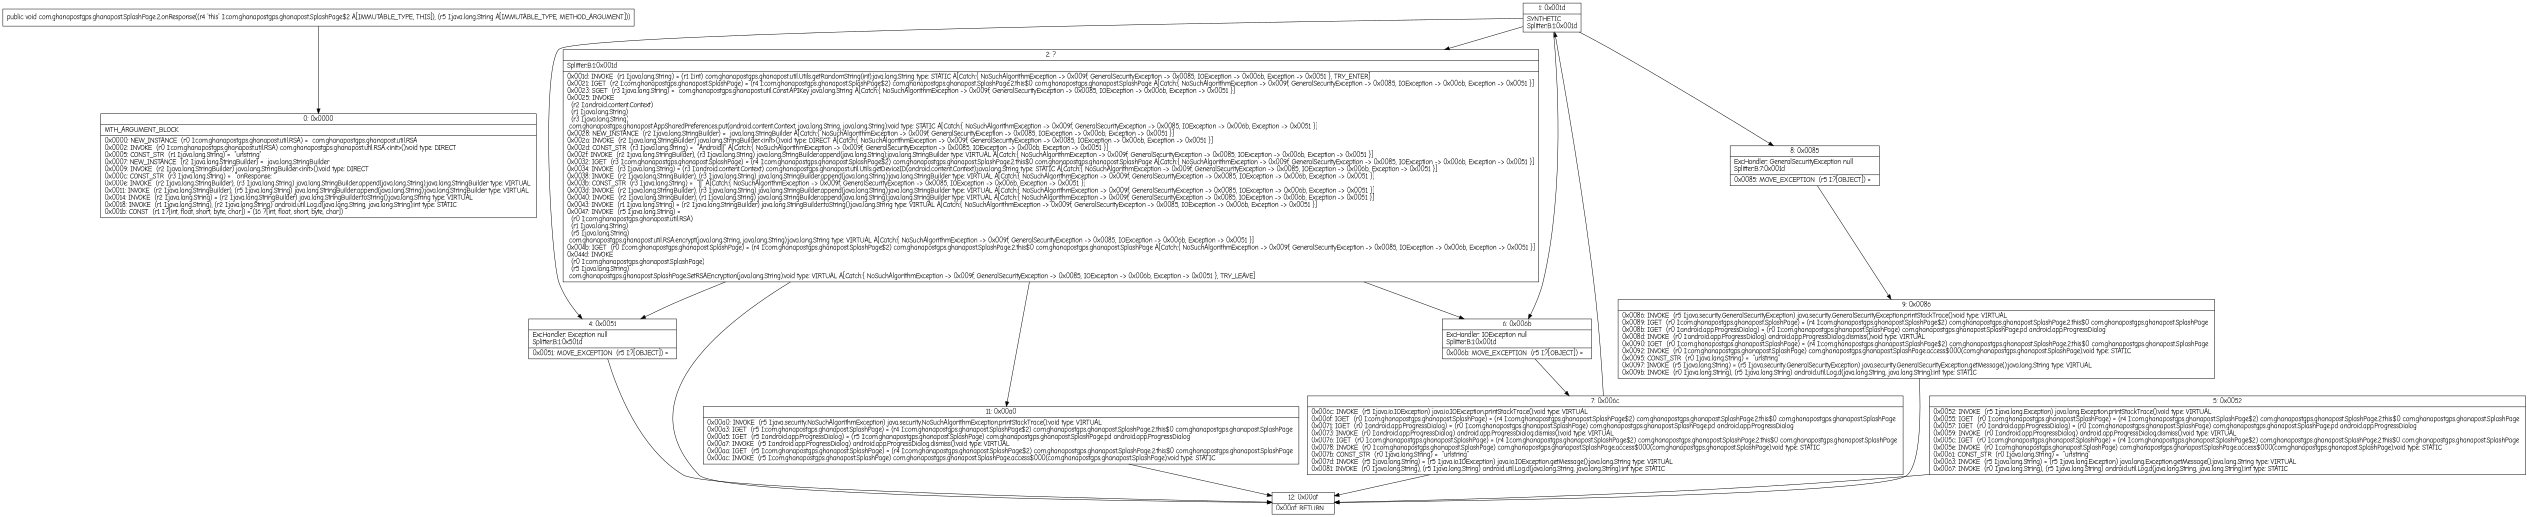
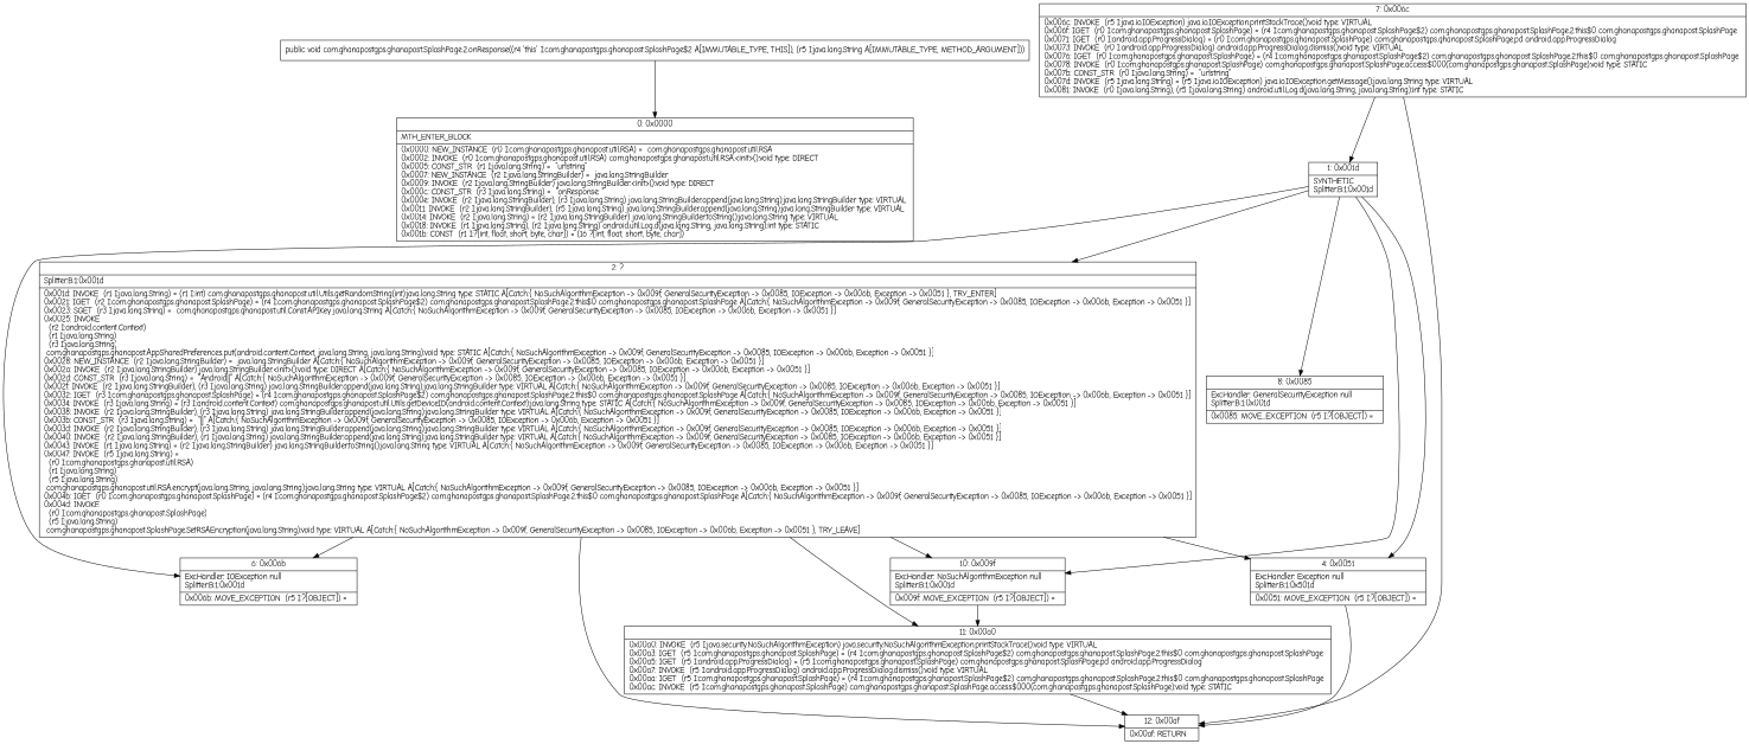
  digraph {
    fontname="Comic Neue"
    node [fontname="Comic Neue" shape=record]
    edge [fontname="Comic Neue"]
-   n1 [label="{0\:\ 0x0000|MTH_ARGUMENT_BLOCK\l|0x0000: NEW_INSTANCE  (r0 I:com.ghanapostgps.ghanapost.util.RSA) =  com.ghanapostgps.ghanapost.util.RSA \l0x0002: INVOKE  (r0 I:com.ghanapostgps.ghanapost.util.RSA) com.ghanapostgps.ghanapost.util.RSA.\<init\>():void type: DIRECT \l0x0005: CONST_STR  (r1 I:java.lang.String) =  \"urlstring\" \l0x0007: NEW_INSTANCE  (r2 I:java.lang.StringBuilder) =  java.lang.StringBuilder \l0x0009: INVOKE  (r2 I:java.lang.StringBuilder) java.lang.StringBuilder.\<init\>():void type: DIRECT \l0x000c: CONST_STR  (r3 I:java.lang.String) =  \"onResponse: \" \l0x000e: INVOKE  (r2 I:java.lang.StringBuilder), (r3 I:java.lang.String) java.lang.StringBuilder.append(java.lang.String):java.lang.StringBuilder type: VIRTUAL \l0x0011: INVOKE  (r2 I:java.lang.StringBuilder), (r5 I:java.lang.String) java.lang.StringBuilder.append(java.lang.String):java.lang.StringBuilder type: VIRTUAL \l0x0014: INVOKE  (r2 I:java.lang.String) = (r2 I:java.lang.StringBuilder) java.lang.StringBuilder.toString():java.lang.String type: VIRTUAL \l0x0018: INVOKE  (r1 I:java.lang.String), (r2 I:java.lang.String) android.util.Log.d(java.lang.String, java.lang.String):int type: STATIC \l0x001b: CONST  (r1 I:?[int, float, short, byte, char]) = (16 ?[int, float, short, byte, char]) \l}"]
+   n1 [label="{0\:\ 0x0000|MTH_ENTER_BLOCK\l|0x0000: NEW_INSTANCE  (r0 I:com.ghanapostgps.ghanapost.util.RSA) =  com.ghanapostgps.ghanapost.util.RSA \l0x0002: INVOKE  (r0 I:com.ghanapostgps.ghanapost.util.RSA) com.ghanapostgps.ghanapost.util.RSA.\<init\>():void type: DIRECT \l0x0005: CONST_STR  (r1 I:java.lang.String) =  \"urlstring\" \l0x0007: NEW_INSTANCE  (r2 I:java.lang.StringBuilder) =  java.lang.StringBuilder \l0x0009: INVOKE  (r2 I:java.lang.StringBuilder) java.lang.StringBuilder.\<init\>():void type: DIRECT \l0x000c: CONST_STR  (r3 I:java.lang.String) =  \"onResponse: \" \l0x000e: INVOKE  (r2 I:java.lang.StringBuilder), (r3 I:java.lang.String) java.lang.StringBuilder.append(java.lang.String):java.lang.StringBuilder type: VIRTUAL \l0x0011: INVOKE  (r2 I:java.lang.StringBuilder), (r5 I:java.lang.String) java.lang.StringBuilder.append(java.lang.String):java.lang.StringBuilder type: VIRTUAL \l0x0014: INVOKE  (r2 I:java.lang.String) = (r2 I:java.lang.StringBuilder) java.lang.StringBuilder.toString():java.lang.String type: VIRTUAL \l0x0018: INVOKE  (r1 I:java.lang.String), (r2 I:java.lang.String) android.util.Log.d(java.lang.String, java.lang.String):int type: STATIC \l0x001b: CONST  (r1 I:?[int, float, short, byte, char]) = (16 ?[int, float, short, byte, char]) \l}"]
    n2 [label="{1\:\ 0x001d|SYNTHETIC\lSplitter:B:1:0x001d\l}"]
-   n3 [label="{2\:\ ?|Splitter:B:1:0x001d\l|0x001d: INVOKE  (r1 I:java.lang.String) = (r1 I:int) com.ghanapostgps.ghanapost.util.Utils.getRandomString(int):java.lang.String type: STATIC A[Catch:\{ NoSuchAlgorithmException \-\> 0x009f, GeneralSecurityException \-\> 0x0085, IOException \-\> 0x006b, Exception \-\> 0x0051 \}, TRY_ENTER]\l0x0021: IGET  (r2 I:com.ghanapostgps.ghanapost.SplashPage) = (r4 I:com.ghanapostgps.ghanapost.SplashPage$2) com.ghanapostgps.ghanapost.SplashPage.2.this$0 com.ghanapostgps.ghanapost.SplashPage A[Catch:\{ NoSuchAlgorithmException \-\> 0x009f, GeneralSecurityException \-\> 0x0085, IOException \-\> 0x006b, Exception \-\> 0x0051 \}]\l0x0023: SGET  (r3 I:java.lang.String) =  com.ghanapostgps.ghanapost.util.Const.APIKey java.lang.String A[Catch:\{ NoSuchAlgorithmException \-\> 0x009f, GeneralSecurityException \-\> 0x0085, IOException \-\> 0x006b, Exception \-\> 0x0051 \}]\l0x0025: INVOKE  \l  (r2 I:android.content.Context)\l  (r1 I:java.lang.String)\l  (r3 I:java.lang.String)\l com.ghanapostgps.ghanapost.AppSharedPreferences.put(android.content.Context, java.lang.String, java.lang.String):void type: STATIC A[Catch:\{ NoSuchAlgorithmException \-\> 0x009f, GeneralSecurityException \-\> 0x0085, IOException \-\> 0x006b, Exception \-\> 0x0051 \}]\l0x0028: NEW_INSTANCE  (r2 I:java.lang.StringBuilder) =  java.lang.StringBuilder A[Catch:\{ NoSuchAlgorithmException \-\> 0x009f, GeneralSecurityException \-\> 0x0085, IOException \-\> 0x006b, Exception \-\> 0x0051 \}]\l0x002a: INVOKE  (r2 I:java.lang.StringBuilder) java.lang.StringBuilder.\<init\>():void type: DIRECT A[Catch:\{ NoSuchAlgorithmException \-\> 0x009f, GeneralSecurityException \-\> 0x0085, IOException \-\> 0x006b, Exception \-\> 0x0051 \}]\l0x002d: CONST_STR  (r3 I:java.lang.String) =  \"Android\|\|\" A[Catch:\{ NoSuchAlgorithmException \-\> 0x009f, GeneralSecurityException \-\> 0x0085, IOException \-\> 0x006b, Exception \-\> 0x0051 \}]\l0x002f: INVOKE  (r2 I:java.lang.StringBuilder), (r3 I:java.lang.String) java.lang.StringBuilder.append(java.lang.String):java.lang.StringBuilder type: VIRTUAL A[Catch:\{ NoSuchAlgorithmException \-\> 0x009f, GeneralSecurityException \-\> 0x0085, IOException \-\> 0x006b, Exception \-\> 0x0051 \}]\l0x0032: IGET  (r3 I:com.ghanapostgps.ghanapost.SplashPage) = (r4 I:com.ghanapostgps.ghanapost.SplashPage$2) com.ghanapostgps.ghanapost.SplashPage.2.this$0 com.ghanapostgps.ghanapost.SplashPage A[Catch:\{ NoSuchAlgorithmException \-\> 0x009f, GeneralSecurityException \-\> 0x0085, IOException \-\> 0x006b, Exception \-\> 0x0051 \}]\l0x0034: INVOKE  (r3 I:java.lang.String) = (r3 I:android.content.Context) com.ghanapostgps.ghanapost.util.Utils.getDeviceID(android.content.Context):java.lang.String type: STATIC A[Catch:\{ NoSuchAlgorithmException \-\> 0x009f, GeneralSecurityException \-\> 0x0085, IOException \-\> 0x006b, Exception \-\> 0x0051 \}]\l0x0038: INVOKE  (r2 I:java.lang.StringBuilder), (r3 I:java.lang.String) java.lang.StringBuilder.append(java.lang.String):java.lang.StringBuilder type: VIRTUAL A[Catch:\{ NoSuchAlgorithmException \-\> 0x009f, GeneralSecurityException \-\> 0x0085, IOException \-\> 0x006b, Exception \-\> 0x0051 \}]\l0x003b: CONST_STR  (r3 I:java.lang.String) =  \"\|\|\" A[Catch:\{ NoSuchAlgorithmException \-\> 0x009f, GeneralSecurityException \-\> 0x0085, IOException \-\> 0x006b, Exception \-\> 0x0051 \}]\l0x003d: INVOKE  (r2 I:java.lang.StringBuilder), (r3 I:java.lang.String) java.lang.StringBuilder.append(java.lang.String):java.lang.StringBuilder type: VIRTUAL A[Catch:\{ NoSuchAlgorithmException \-\> 0x009f, GeneralSecurityException \-\> 0x0085, IOException \-\> 0x006b, Exception \-\> 0x0051 \}]\l0x0040: INVOKE  (r2 I:java.lang.StringBuilder), (r1 I:java.lang.String) java.lang.StringBuilder.append(java.lang.String):java.lang.StringBuilder type: VIRTUAL A[Catch:\{ NoSuchAlgorithmException \-\> 0x009f, GeneralSecurityException \-\> 0x0085, IOException \-\> 0x006b, Exception \-\> 0x0051 \}]\l0x0043: INVOKE  (r1 I:java.lang.String) = (r2 I:java.lang.StringBuilder) java.lang.StringBuilder.toString():java.lang.String type: VIRTUAL A[Catch:\{ NoSuchAlgorithmException \-\> 0x009f, GeneralSecurityException \-\> 0x0085, IOException \-\> 0x006b, Exception \-\> 0x0051 \}]\l0x0047: INVOKE  (r5 I:java.lang.String) = \l  (r0 I:com.ghanapostgps.ghanapost.util.RSA)\l  (r1 I:java.lang.String)\l  (r5 I:java.lang.String)\l com.ghanapostgps.ghanapost.util.RSA.encrypt(java.lang.String, java.lang.String):java.lang.String type: VIRTUAL A[Catch:\{ NoSuchAlgorithmException \-\> 0x009f, GeneralSecurityException \-\> 0x0085, IOException \-\> 0x006b, Exception \-\> 0x0051 \}]\l0x004b: IGET  (r0 I:com.ghanapostgps.ghanapost.SplashPage) = (r4 I:com.ghanapostgps.ghanapost.SplashPage$2) com.ghanapostgps.ghanapost.SplashPage.2.this$0 com.ghanapostgps.ghanapost.SplashPage A[Catch:\{ NoSuchAlgorithmException \-\> 0x009f, GeneralSecurityException \-\> 0x0085, IOException \-\> 0x006b, Exception \-\> 0x0051 \}]\l0x044d: INVOKE  \l  (r0 I:com.ghanapostgps.ghanapost.SplashPage)\l  (r5 I:java.lang.String)\l com.ghanapostgps.ghanapost.SplashPage.SetRSAEncryption(java.lang.String):void type: VIRTUAL A[Catch:\{ NoSuchAlgorithmException \-\> 0x009f, GeneralSecurityException \-\> 0x0085, IOException \-\> 0x006b, Exception \-\> 0x0051 \}, TRY_LEAVE]\l}"]
+   n3 [label="{2\:\ ?|Splitter:B:1:0x001d\l|0x001d: INVOKE  (r1 I:java.lang.String) = (r1 I:int) com.ghanapostgps.ghanapost.util.Utils.getRandomString(int):java.lang.String type: STATIC A[Catch:\{ NoSuchAlgorithmException \-\> 0x009f, GeneralSecurityException \-\> 0x0085, IOException \-\> 0x006b, Exception \-\> 0x0051 \}, TRY_ENTER]\l0x0021: IGET  (r2 I:com.ghanapostgps.ghanapost.SplashPage) = (r4 I:com.ghanapostgps.ghanapost.SplashPage$2) com.ghanapostgps.ghanapost.SplashPage.2.this$0 com.ghanapostgps.ghanapost.SplashPage A[Catch:\{ NoSuchAlgorithmException \-\> 0x009f, GeneralSecurityException \-\> 0x0085, IOException \-\> 0x006b, Exception \-\> 0x0051 \}]\l0x0023: SGET  (r3 I:java.lang.String) =  com.ghanapostgps.ghanapost.util.Const.APIKey java.lang.String A[Catch:\{ NoSuchAlgorithmException \-\> 0x009f, GeneralSecurityException \-\> 0x0085, IOException \-\> 0x006b, Exception \-\> 0x0051 \}]\l0x0025: INVOKE  \l  (r2 I:android.content.Context)\l  (r1 I:java.lang.String)\l  (r3 I:java.lang.String)\l com.ghanapostgps.ghanapost.AppSharedPreferences.put(android.content.Context, java.lang.String, java.lang.String):void type: STATIC A[Catch:\{ NoSuchAlgorithmException \-\> 0x009f, GeneralSecurityException \-\> 0x0085, IOException \-\> 0x006b, Exception \-\> 0x0051 \}]\l0x0028: NEW_INSTANCE  (r2 I:java.lang.StringBuilder) =  java.lang.StringBuilder A[Catch:\{ NoSuchAlgorithmException \-\> 0x009f, GeneralSecurityException \-\> 0x0085, IOException \-\> 0x006b, Exception \-\> 0x0051 \}]\l0x002a: INVOKE  (r2 I:java.lang.StringBuilder) java.lang.StringBuilder.\<init\>():void type: DIRECT A[Catch:\{ NoSuchAlgorithmException \-\> 0x009f, GeneralSecurityException \-\> 0x0085, IOException \-\> 0x006b, Exception \-\> 0x0051 \}]\l0x002d: CONST_STR  (r3 I:java.lang.String) =  \"Android\|\|\" A[Catch:\{ NoSuchAlgorithmException \-\> 0x009f, GeneralSecurityException \-\> 0x0085, IOException \-\> 0x006b, Exception \-\> 0x0051 \}]\l0x002f: INVOKE  (r2 I:java.lang.StringBuilder), (r3 I:java.lang.String) java.lang.StringBuilder.append(java.lang.String):java.lang.StringBuilder type: VIRTUAL A[Catch:\{ NoSuchAlgorithmException \-\> 0x009f, GeneralSecurityException \-\> 0x0085, IOException \-\> 0x006b, Exception \-\> 0x0051 \}]\l0x0032: IGET  (r3 I:com.ghanapostgps.ghanapost.SplashPage) = (r4 I:com.ghanapostgps.ghanapost.SplashPage$2) com.ghanapostgps.ghanapost.SplashPage.2.this$0 com.ghanapostgps.ghanapost.SplashPage A[Catch:\{ NoSuchAlgorithmException \-\> 0x009f, GeneralSecurityException \-\> 0x0085, IOException \-\> 0x006b, Exception \-\> 0x0051 \}]\l0x0034: INVOKE  (r3 I:java.lang.String) = (r3 I:android.content.Context) com.ghanapostgps.ghanapost.util.Utils.getDeviceID(android.content.Context):java.lang.String type: STATIC A[Catch:\{ NoSuchAlgorithmException \-\> 0x009f, GeneralSecurityException \-\> 0x0085, IOException \-\> 0x006b, Exception \-\> 0x0051 \}]\l0x0038: INVOKE  (r2 I:java.lang.StringBuilder), (r3 I:java.lang.String) java.lang.StringBuilder.append(java.lang.String):java.lang.StringBuilder type: VIRTUAL A[Catch:\{ NoSuchAlgorithmException \-\> 0x009f, GeneralSecurityException \-\> 0x0085, IOException \-\> 0x006b, Exception \-\> 0x0051 \}]\l0x003b: CONST_STR  (r3 I:java.lang.String) =  \"\|\|\" A[Catch:\{ NoSuchAlgorithmException \-\> 0x009f, GeneralSecurityException \-\> 0x0085, IOException \-\> 0x006b, Exception \-\> 0x0051 \}]\l0x003d: INVOKE  (r2 I:java.lang.StringBuilder), (r3 I:java.lang.String) java.lang.StringBuilder.append(java.lang.String):java.lang.StringBuilder type: VIRTUAL A[Catch:\{ NoSuchAlgorithmException \-\> 0x009f, GeneralSecurityException \-\> 0x0085, IOException \-\> 0x006b, Exception \-\> 0x0051 \}]\l0x0040: INVOKE  (r2 I:java.lang.StringBuilder), (r1 I:java.lang.String) java.lang.StringBuilder.append(java.lang.String):java.lang.StringBuilder type: VIRTUAL A[Catch:\{ NoSuchAlgorithmException \-\> 0x009f, GeneralSecurityException \-\> 0x0085, IOException \-\> 0x006b, Exception \-\> 0x0051 \}]\l0x0043: INVOKE  (r1 I:java.lang.String) = (r2 I:java.lang.StringBuilder) java.lang.StringBuilder.toString():java.lang.String type: VIRTUAL A[Catch:\{ NoSuchAlgorithmException \-\> 0x009f, GeneralSecurityException \-\> 0x0085, IOException \-\> 0x006b, Exception \-\> 0x0051 \}]\l0x0047: INVOKE  (r5 I:java.lang.String) = \l  (r0 I:com.ghanapostgps.ghanapost.util.RSA)\l  (r1 I:java.lang.String)\l  (r5 I:java.lang.String)\l com.ghanapostgps.ghanapost.util.RSA.encrypt(java.lang.String, java.lang.String):java.lang.String type: VIRTUAL A[Catch:\{ NoSuchAlgorithmException \-\> 0x009f, GeneralSecurityException \-\> 0x0085, IOException \-\> 0x006b, Exception \-\> 0x0051 \}]\l0x004b: IGET  (r0 I:com.ghanapostgps.ghanapost.SplashPage) = (r4 I:com.ghanapostgps.ghanapost.SplashPage$2) com.ghanapostgps.ghanapost.SplashPage.2.this$0 com.ghanapostgps.ghanapost.SplashPage A[Catch:\{ NoSuchAlgorithmException \-\> 0x009f, GeneralSecurityException \-\> 0x0085, IOException \-\> 0x006b, Exception \-\> 0x0051 \}]\l0x004d: INVOKE  \l  (r0 I:com.ghanapostgps.ghanapost.SplashPage)\l  (r5 I:java.lang.String)\l com.ghanapostgps.ghanapost.SplashPage.SetRSAEncryption(java.lang.String):void type: VIRTUAL A[Catch:\{ NoSuchAlgorithmException \-\> 0x009f, GeneralSecurityException \-\> 0x0085, IOException \-\> 0x006b, Exception \-\> 0x0051 \}, TRY_LEAVE]\l}"]
    n4 [label="{4\:\ 0x0051|ExcHandler: Exception null\lSplitter:B:1:0x501d\l|0x0051: MOVE_EXCEPTION  (r5 I:?[OBJECT]) =  \l}"]
    n5 [label="{6\:\ 0x006b|ExcHandler: IOException null\lSplitter:B:1:0x001d\l|0x006b: MOVE_EXCEPTION  (r5 I:?[OBJECT]) =  \l}"]
-   n6 [label="{8\:\ 0x0085|ExcHandler: GeneralSecurityException null\lSplitter:B:7:0x001d\l|0x0085: MOVE_EXCEPTION  (r5 I:?[OBJECT]) =  \l}"]
+   n6 [label="{8\:\ 0x0085|ExcHandler: GeneralSecurityException null\lSplitter:B:1:0x001d\l|0x0085: MOVE_EXCEPTION  (r5 I:?[OBJECT]) =  \l}"]
+   n7 [label="{10\:\ 0x009f|ExcHandler: NoSuchAlgorithmException null\lSplitter:B:1:0x001d\l|0x009f: MOVE_EXCEPTION  (r5 I:?[OBJECT]) =  \l}"]
    n8 [label="{12\:\ 0x00af|0x00af: RETURN   \l}"]
    n9 [label="{11\:\ 0x00a0|0x00a0: INVOKE  (r5 I:java.security.NoSuchAlgorithmException) java.security.NoSuchAlgorithmException.printStackTrace():void type: VIRTUAL \l0x00a3: IGET  (r5 I:com.ghanapostgps.ghanapost.SplashPage) = (r4 I:com.ghanapostgps.ghanapost.SplashPage$2) com.ghanapostgps.ghanapost.SplashPage.2.this$0 com.ghanapostgps.ghanapost.SplashPage \l0x00a5: IGET  (r5 I:android.app.ProgressDialog) = (r5 I:com.ghanapostgps.ghanapost.SplashPage) com.ghanapostgps.ghanapost.SplashPage.pd android.app.ProgressDialog \l0x00a7: INVOKE  (r5 I:android.app.ProgressDialog) android.app.ProgressDialog.dismiss():void type: VIRTUAL \l0x00aa: IGET  (r5 I:com.ghanapostgps.ghanapost.SplashPage) = (r4 I:com.ghanapostgps.ghanapost.SplashPage$2) com.ghanapostgps.ghanapost.SplashPage.2.this$0 com.ghanapostgps.ghanapost.SplashPage \l0x00ac: INVOKE  (r5 I:com.ghanapostgps.ghanapost.SplashPage) com.ghanapostgps.ghanapost.SplashPage.access$000(com.ghanapostgps.ghanapost.SplashPage):void type: STATIC \l}"]
    n10 [label="{7\:\ 0x006c|0x006c: INVOKE  (r5 I:java.io.IOException) java.io.IOException.printStackTrace():void type: VIRTUAL \l0x006f: IGET  (r0 I:com.ghanapostgps.ghanapost.SplashPage) = (r4 I:com.ghanapostgps.ghanapost.SplashPage$2) com.ghanapostgps.ghanapost.SplashPage.2.this$0 com.ghanapostgps.ghanapost.SplashPage \l0x0071: IGET  (r0 I:android.app.ProgressDialog) = (r0 I:com.ghanapostgps.ghanapost.SplashPage) com.ghanapostgps.ghanapost.SplashPage.pd android.app.ProgressDialog \l0x0073: INVOKE  (r0 I:android.app.ProgressDialog) android.app.ProgressDialog.dismiss():void type: VIRTUAL \l0x0076: IGET  (r0 I:com.ghanapostgps.ghanapost.SplashPage) = (r4 I:com.ghanapostgps.ghanapost.SplashPage$2) com.ghanapostgps.ghanapost.SplashPage.2.this$0 com.ghanapostgps.ghanapost.SplashPage \l0x0078: INVOKE  (r0 I:com.ghanapostgps.ghanapost.SplashPage) com.ghanapostgps.ghanapost.SplashPage.access$000(com.ghanapostgps.ghanapost.SplashPage):void type: STATIC \l0x007b: CONST_STR  (r0 I:java.lang.String) =  \"urlstring\" \l0x007d: INVOKE  (r5 I:java.lang.String) = (r5 I:java.io.IOException) java.io.IOException.getMessage():java.lang.String type: VIRTUAL \l0x0081: INVOKE  (r0 I:java.lang.String), (r5 I:java.lang.String) android.util.Log.d(java.lang.String, java.lang.String):int type: STATIC \l}"]
-   n11 [label="{9\:\ 0x0086|0x0086: INVOKE  (r5 I:java.security.GeneralSecurityException) java.security.GeneralSecurityException.printStackTrace():void type: VIRTUAL \l0x0089: IGET  (r0 I:com.ghanapostgps.ghanapost.SplashPage) = (r4 I:com.ghanapostgps.ghanapost.SplashPage$2) com.ghanapostgps.ghanapost.SplashPage.2.this$0 com.ghanapostgps.ghanapost.SplashPage \l0x008b: IGET  (r0 I:android.app.ProgressDialog) = (r0 I:com.ghanapostgps.ghanapost.SplashPage) com.ghanapostgps.ghanapost.SplashPage.pd android.app.ProgressDialog \l0x008d: INVOKE  (r0 I:android.app.ProgressDialog) android.app.ProgressDialog.dismiss():void type: VIRTUAL \l0x0090: IGET  (r0 I:com.ghanapostgps.ghanapost.SplashPage) = (r4 I:com.ghanapostgps.ghanapost.SplashPage$2) com.ghanapostgps.ghanapost.SplashPage.2.this$0 com.ghanapostgps.ghanapost.SplashPage \l0x0092: INVOKE  (r0 I:com.ghanapostgps.ghanapost.SplashPage) com.ghanapostgps.ghanapost.SplashPage.access$000(com.ghanapostgps.ghanapost.SplashPage):void type: STATIC \l0x0095: CONST_STR  (r0 I:java.lang.String) =  \"urlstring\" \l0x0097: INVOKE  (r5 I:java.lang.String) = (r5 I:java.security.GeneralSecurityException) java.security.GeneralSecurityException.getMessage():java.lang.String type: VIRTUAL \l0x009b: INVOKE  (r0 I:java.lang.String), (r5 I:java.lang.String) android.util.Log.d(java.lang.String, java.lang.String):int type: STATIC \l}"]
-   n12 [label="{5\:\ 0x0052|0x0052: INVOKE  (r5 I:java.lang.Exception) java.lang.Exception.printStackTrace():void type: VIRTUAL \l0x0055: IGET  (r0 I:com.ghanapostgps.ghanapost.SplashPage) = (r4 I:com.ghanapostgps.ghanapost.SplashPage$2) com.ghanapostgps.ghanapost.SplashPage.2.this$0 com.ghanapostgps.ghanapost.SplashPage \l0x0057: IGET  (r0 I:android.app.ProgressDialog) = (r0 I:com.ghanapostgps.ghanapost.SplashPage) com.ghanapostgps.ghanapost.SplashPage.pd android.app.ProgressDialog \l0x0059: INVOKE  (r0 I:android.app.ProgressDialog) android.app.ProgressDialog.dismiss():void type: VIRTUAL \l0x005c: IGET  (r0 I:com.ghanapostgps.ghanapost.SplashPage) = (r4 I:com.ghanapostgps.ghanapost.SplashPage$2) com.ghanapostgps.ghanapost.SplashPage.2.this$0 com.ghanapostgps.ghanapost.SplashPage \l0x005e: INVOKE  (r0 I:com.ghanapostgps.ghanapost.SplashPage) com.ghanapostgps.ghanapost.SplashPage.access$000(com.ghanapostgps.ghanapost.SplashPage):void type: STATIC \l0x0061: CONST_STR  (r0 I:java.lang.String) =  \"urlstring\" \l0x0063: INVOKE  (r5 I:java.lang.String) = (r5 I:java.lang.Exception) java.lang.Exception.getMessage():java.lang.String type: VIRTUAL \l0x0067: INVOKE  (r0 I:java.lang.String), (r5 I:java.lang.String) android.util.Log.d(java.lang.String, java.lang.String):int type: STATIC \l}"]
    n13 [label="{public void com.ghanapostgps.ghanapost.SplashPage.2.onResponse((r4 'this' I:com.ghanapostgps.ghanapost.SplashPage$2 A[IMMUTABLE_TYPE, THIS]), (r5 I:java.lang.String A[IMMUTABLE_TYPE, METHOD_ARGUMENT])) }"]
    n2 -> n3
    n2 -> n4
    n2 -> n5
    n2 -> n6
+   n2 -> n7
    n3 -> n4
    n3 -> n5
+   n3 -> n7
    n3 -> n8
    n3 -> n9
    n4 -> n8
-   n5 -> n10
-   n6 -> n11
+   n7 -> n9
    n9 -> n8
    n10 -> n2
    n10 -> n8
-   n11 -> n8
-   n12 -> n8
    n13 -> n1
  }
